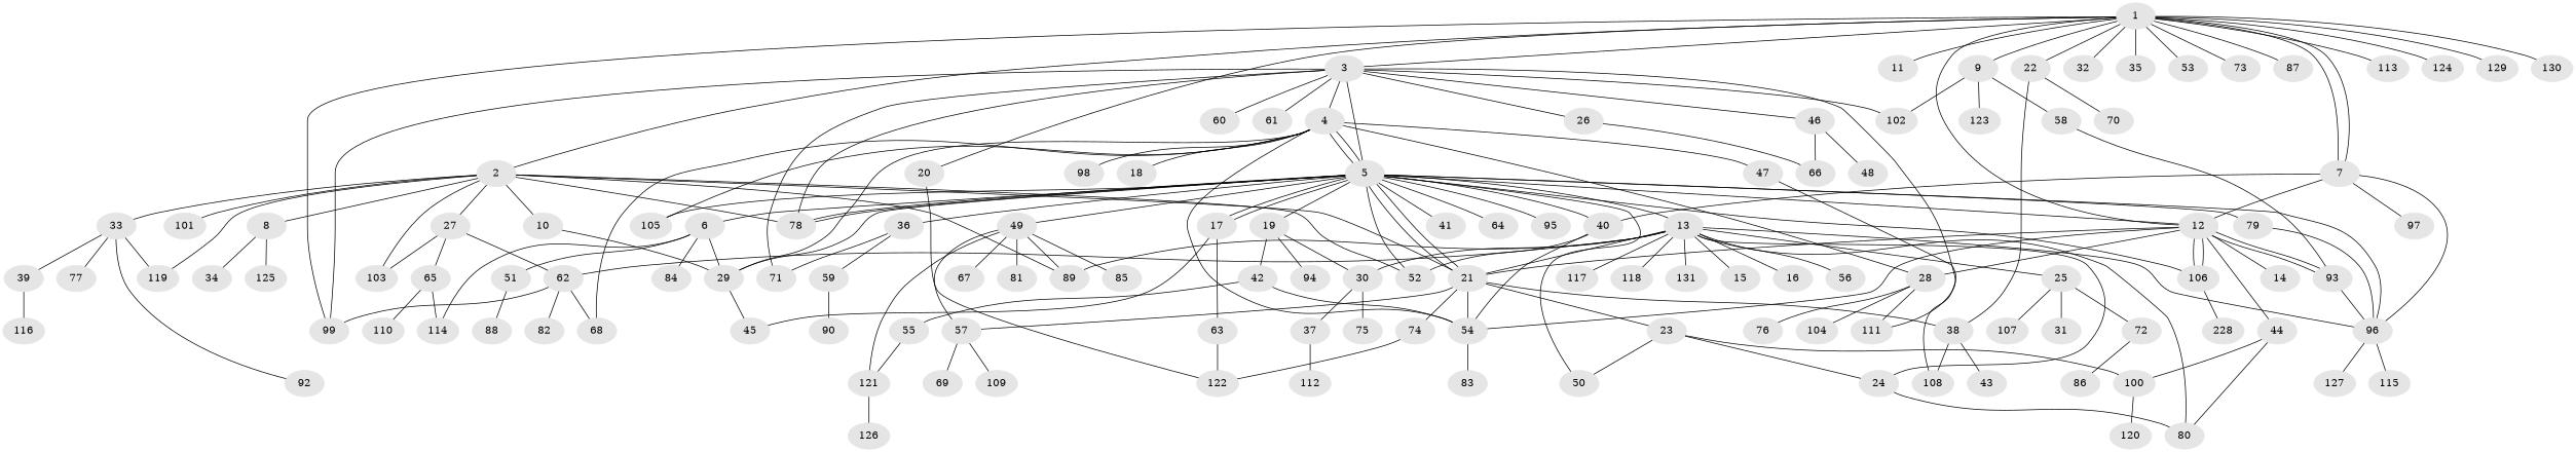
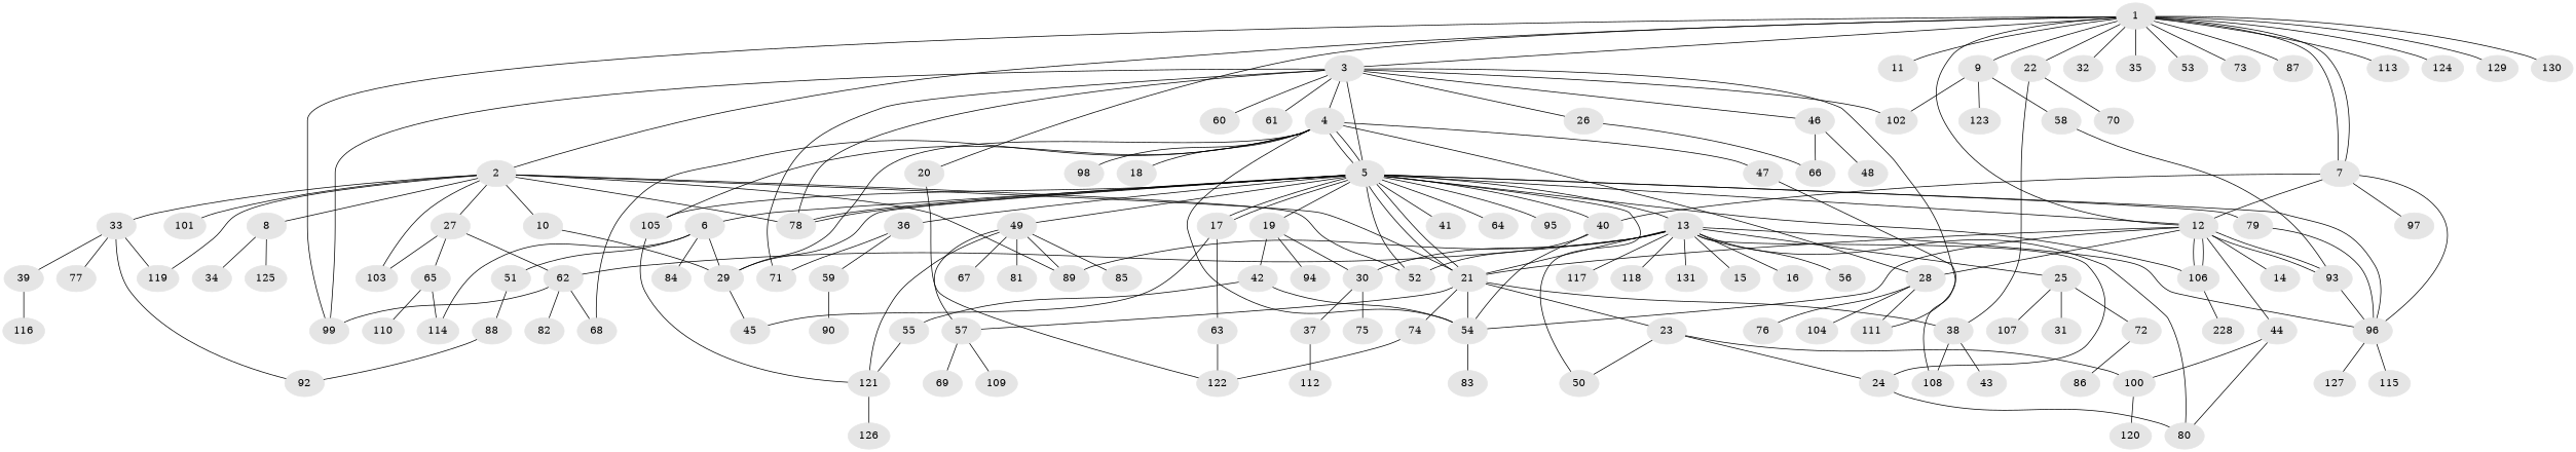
  graph {
    node [color=gray90 style=filled]
    1
    2
    3
    7
    9
    11
    12
    20
    22
    32
    35
    53
    73
    87
    99
    113
    124
    129
    130
    8
    10
    21
    27
    33
    52
    78
    89
    101
    103
    119
    4
    5
    26
    46
    60
    61
    71
    102
    111
    40
    96
    97
    58
    123
    28
    54
    106
    14
    44
    93
    122
    38
    70
    34
    125
    29
    23
    57
    74
    62
    65
    39
    77
    92
    18
    47
    68
    98
    105
    6
    13
    17
    19
    36
    41
    49
    50
    64
    79
    95
    66
    48
    76
    104
    45
    108
    83
    121
    51
    84
    114
    15
    16
    24
    25
    30
    56
    80
    117
    118
    131
    63
    42
    94
    59
    67
    81
    85
    115
    127
    n111 [label=228]
    88
    100
    31
    72
    107
    37
    75
    82
    55
    43
    69
    109
    120
    86
    110
    112
    116
    90
    126
    1 -- 2
    1 -- 3
    1 -- 7
    1 -- 7
    1 -- 9
    1 -- 11
    1 -- 12
    1 -- 20
    1 -- 22
    1 -- 32
    1 -- 35
    1 -- 53
    1 -- 73
    1 -- 87
    1 -- 99
    1 -- 113
    1 -- 124
    1 -- 129
    1 -- 130
    2 -- 8
    2 -- 10
    2 -- 21
    2 -- 27
    2 -- 33
    2 -- 52
    2 -- 78
    2 -- 89
    2 -- 101
    2 -- 103
    2 -- 119
    3 -- 99
    3 -- 78
    3 -- 4
    3 -- 5
    3 -- 26
    3 -- 46
    3 -- 60
    3 -- 61
    3 -- 71
    3 -- 102
    3 -- 111
    7 -- 12
    7 -- 40
    7 -- 96
    7 -- 97
    9 -- 102
    9 -- 58
    9 -- 123
    12 -- 21
    12 -- 28
    12 -- 54
    12 -- 106
    12 -- 106
    12 -- 14
    12 -- 44
    12 -- 93
    12 -- 93
    20 -- 122
    22 -- 38
    22 -- 70
    8 -- 34
    8 -- 125
    10 -- 29
    21 -- 54
    21 -- 38
    21 -- 23
    21 -- 57
    21 -- 74
    27 -- 103
    27 -- 62
    27 -- 65
    33 -- 119
    33 -- 39
    33 -- 77
    33 -- 92
    4 -- 5
    4 -- 5
    4 -- 28
    4 -- 54
    4 -- 29
    4 -- 18
    4 -- 47
    4 -- 68
    4 -- 98
    4 -- 105
    5 -- 12
    5 -- 21
    5 -- 21
    5 -- 52
    5 -- 78
    5 -- 78
    5 -- 40
    5 -- 96
    5 -- 106
    5 -- 29
    5 -- 105
    5 -- 6
    5 -- 13
    5 -- 17
    5 -- 17
    5 -- 19
    5 -- 36
    5 -- 41
    5 -- 49
    5 -- 50
    5 -- 64
    5 -- 79
    5 -- 95
    26 -- 66
    46 -- 66
    46 -- 48
    40 -- 52
    40 -- 54
    96 -- 115
    96 -- 127
    58 -- 93
    28 -- 111
    28 -- 76
    28 -- 104
    54 -- 83
    106 -- n111
    44 -- 80
    44 -- 100
    93 -- 96
    38 -- 108
    38 -- 43
    29 -- 45
    23 -- 50
    23 -- 24
    23 -- 100
    57 -- 69
    57 -- 109
    74 -- 122
    62 -- 99
    62 -- 68
    62 -- 82
    65 -- 114
    65 -- 110
    39 -- 116
    47 -- 108
+   105 -- 121
    6 -- 29
    6 -- 51
    6 -- 84
    6 -- 114
    13 -- 21
    13 -- 89
    13 -- 96
    13 -- 62
    13 -- 15
    13 -- 16
    13 -- 24
    13 -- 25
    13 -- 30
    13 -- 56
    13 -- 80
    13 -- 117
    13 -- 118
    13 -- 131
    17 -- 45
    17 -- 63
    19 -- 30
    19 -- 42
    19 -- 94
    36 -- 71
    36 -- 59
    49 -- 89
    49 -- 57
    49 -- 121
    49 -- 67
    49 -- 81
    49 -- 85
    79 -- 96
    121 -- 126
    51 -- 88
    24 -- 80
    25 -- 31
    25 -- 72
    25 -- 107
    30 -- 37
    30 -- 75
    63 -- 122
    42 -- 54
    42 -- 55
    59 -- 90
+   88 -- 92
    100 -- 120
    72 -- 86
    37 -- 112
    55 -- 121
  }
